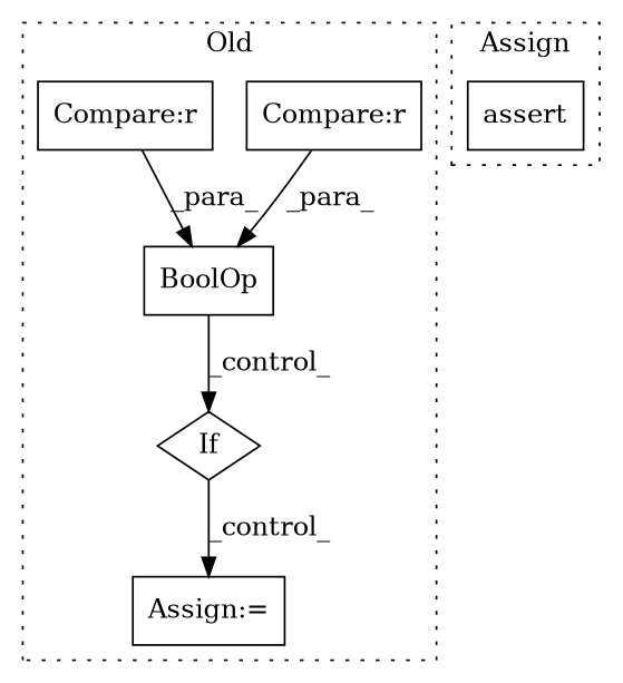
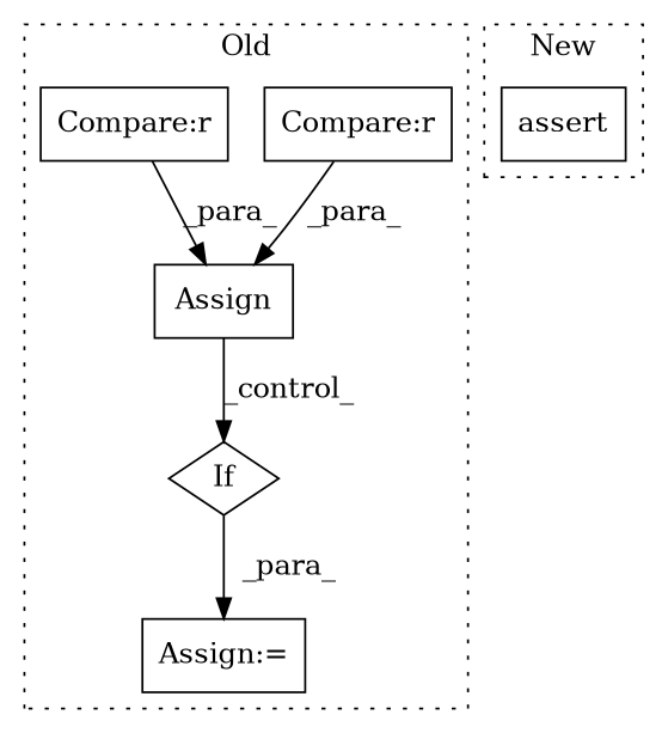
  digraph {
    node [a=40 s=1030 shape=box]
-   n1 [a=72 l=59 label=BoolOp]
+   n1 [a=72 l=59 label=Assign]
    n2 [a=96 l="3,14" label=If s="1027,1089" shape=diamond]
    n3 [l=27 label="Compare:r"]
    n4 [l=28 label="Compare:r" s=1061]
    n5 [a=68 l=3 label="Assign:=" s=1185]
    n6 [a=65 l=7 label=assert s=2513]
    subgraph cluster_1 {
      label=Old
      style=dotted
      n1
      n2
      n3
      n4
      n5
    }
    subgraph cluster_2 {
-     label=Assign
+     label=New
      style=dotted
      n6
    }
    n1 -> n2 [label=_control_]
-   n2 -> n5 [label=_control_]
+   n2 -> n5 [label=_para_]
    n3 -> n1 [label=_para_]
    n4 -> n1 [label=_para_]
  }
